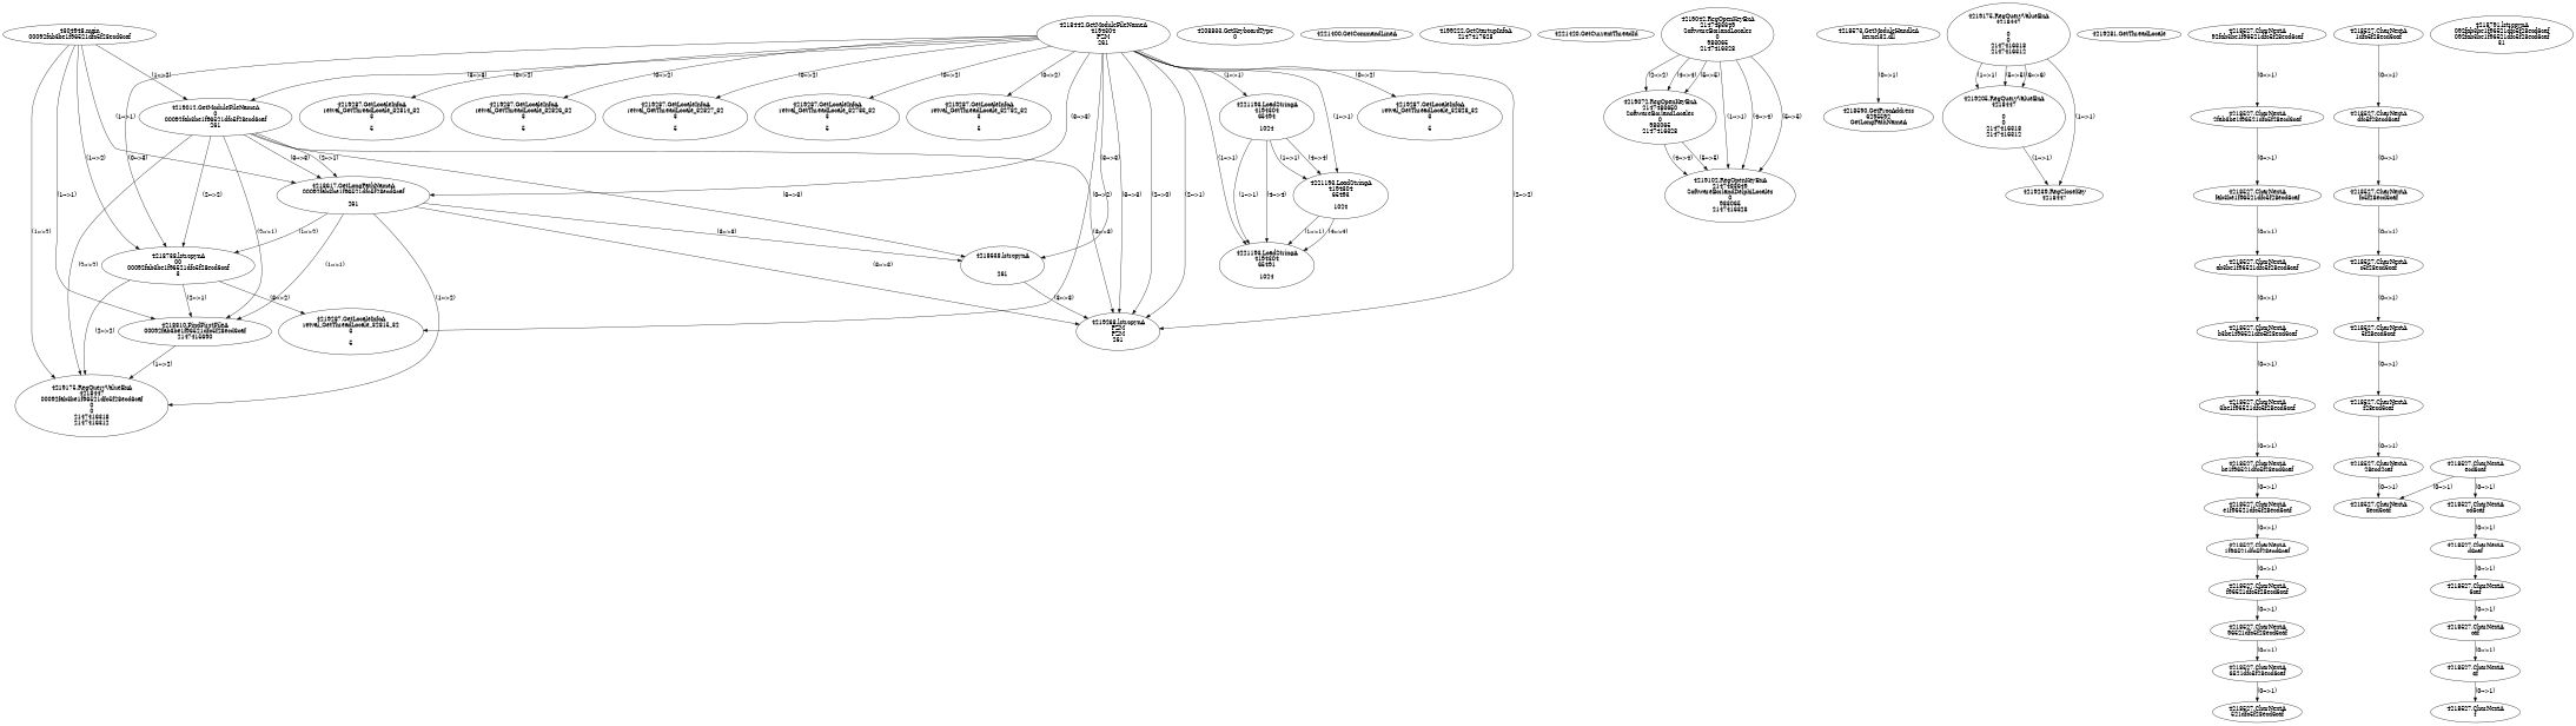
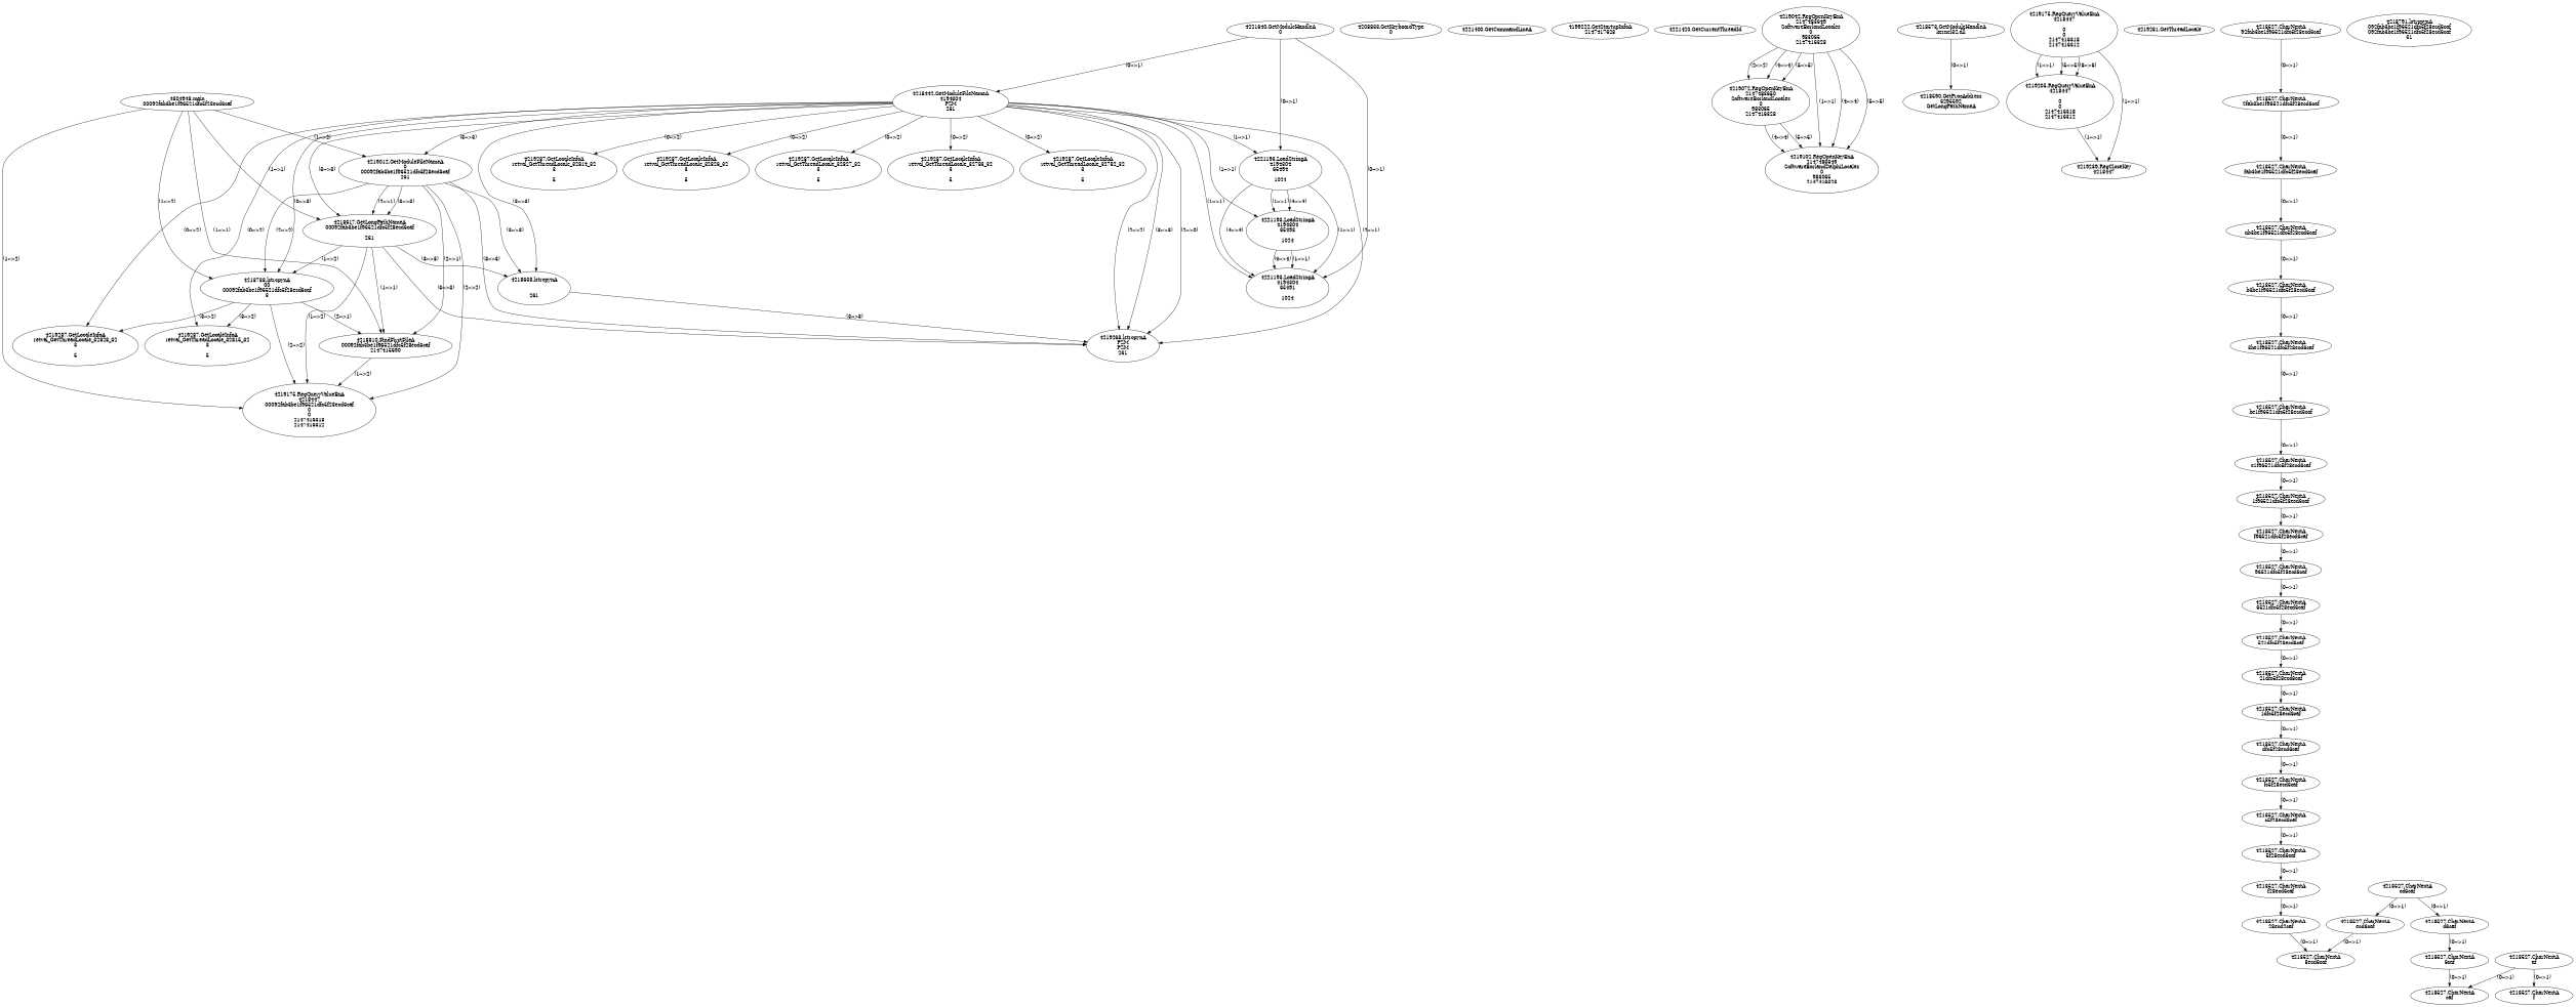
  digraph {
    n1 [label="4304948.main\n00092fab3be1f96521dfc5f28ecd6caf"]
    n2 [label="4219012.GetModuleFileNameA\n0\n00092fab3be1f96521dfc5f28ecd6caf\n261"]
    n3 [label="4218617.GetLongPathNameA\n00092fab3be1f96521dfc5f28ecd6caf\n\n261"]
    n4 [label="4218738.lstrcpynA\n00\n00092fab3be1f96521dfc5f28ecd6caf\n3"]
    n5 [label="4218810.FindFirstFileA\n00092fab3be1f96521dfc5f28ecd6caf\n2147415690"]
    n6 [label="4219175.RegQueryValueExA\n4218447\n00092fab3be1f96521dfc5f28ecd6caf\n0\n0\n2147416318\n2147416312"]
    n7 [label="4218638.lstrcpynA\n\n\n261"]
    n8 [label="4219268.lstrcpynA\nPZM\nPZM\n261"]
    n9 [label="4219287.GetLocaleInfoA\nretval_GetThreadLocale_32815_32\n3\n\n5"]
    n10 [label="4219287.GetLocaleInfoA\nretval_GetThreadLocale_32828_32\n3\n\n5"]
+   n11 [label="4221640.GetModuleHandleA\n0"]
    n12 [label="4218442.GetModuleFileNameA\n4194304\nPZM\n261"]
    n13 [label="4221193.LoadStringA\n4194304\n65494\n\n1024"]
    n14 [label="4221193.LoadStringA\n4194304\n65491\n\n1024"]
    n15 [label="4221193.LoadStringA\n4194304\n65493\n\n1024"]
    n16 [label="4219287.GetLocaleInfoA\nretval_GetThreadLocale_32814_32\n3\n\n5"]
    n17 [label="4219287.GetLocaleInfoA\nretval_GetThreadLocale_32826_32\n3\n\n5"]
    n18 [label="4219287.GetLocaleInfoA\nretval_GetThreadLocale_32827_32\n3\n\n5"]
    n19 [label="4219287.GetLocaleInfoA\nretval_GetThreadLocale_32783_32\n3\n\n5"]
    n20 [label="4219287.GetLocaleInfoA\nretval_GetThreadLocale_32782_32\n3\n\n5"]
    n21 [label="4208833.GetKeyboardType\n0"]
    n22 [label="4221400.GetCommandLineA\n"]
    n23 [label="4199222.GetStartupInfoA\n2147417628"]
    n24 [label="4221420.GetCurrentThreadId\n"]
    n25 [label="4219042.RegOpenKeyExA\n2147483649\nSoftware\Borland\Locales\n0\n983065\n2147416328"]
    n26 [label="4219072.RegOpenKeyExA\n2147483650\nSoftware\Borland\Locales\n0\n983065\n2147416328"]
    n27 [label="4219102.RegOpenKeyExA\n2147483649\nSoftware\Borland\Delphi\Locales\n0\n983065\n2147416328"]
    n28 [label="4218573.GetModuleHandleA\nkernel32.dll"]
    n29 [label="4218590.GetProcAddress\n6295592\nGetLongPathNameA"]
    n30 [label="4219175.RegQueryValueExA\n4218447\n\n0\n0\n2147416318\n2147416312"]
    n31 [label="4219205.RegQueryValueExA\n4218447\n\n0\n0\n2147416318\n2147416312"]
    n32 [label="4219239.RegCloseKey\n4218447"]
    n33 [label="4219281.GetThreadLocale\n"]
    n34 [label="4218527.CharNextA\n92fab3be1f96521dfc5f28ecd6caf"]
    n35 [label="4218527.CharNextA\n2fab3be1f96521dfc5f28ecd6caf"]
    n36 [label="4218527.CharNextA\nfab3be1f96521dfc5f28ecd6caf"]
    n37 [label="4218527.CharNextA\nab3be1f96521dfc5f28ecd6caf"]
    n38 [label="4218527.CharNextA\nb3be1f96521dfc5f28ecd6caf"]
    n39 [label="4218527.CharNextA\n3be1f96521dfc5f28ecd6caf"]
    n40 [label="4218527.CharNextA\nbe1f96521dfc5f28ecd6caf"]
    n41 [label="4218527.CharNextA\ne1f96521dfc5f28ecd6caf"]
    n42 [label="4218527.CharNextA\n1f96521dfc5f28ecd6caf"]
    n43 [label="4218527.CharNextA\nf96521dfc5f28ecd6caf"]
    n44 [label="4218527.CharNextA\n96521dfc5f28ecd6caf"]
    n45 [label="4218527.CharNextA\n6521dfc5f28ecd6caf"]
    n46 [label="4218527.CharNextA\n521dfc5f28ecd6caf"]
+   n47 [label="4218527.CharNextA\n21dfc5f28ecd6caf"]
    n48 [label="4218527.CharNextA\n1dfc5f28ecd6caf"]
    n49 [label="4218527.CharNextA\ndfc5f28ecd6caf"]
    n50 [label="4218527.CharNextA\nfc5f28ecd6caf"]
    n51 [label="4218527.CharNextA\nc5f28ecd6caf"]
    n52 [label="4218527.CharNextA\n5f28ecd6caf"]
    n53 [label="4218527.CharNextA\nf28ecd6caf"]
    n54 [label="4218527.CharNextA\n28ecd2caf"]
    n55 [label="4218527.CharNextA\n8ecd6caf"]
    n56 [label="4218527.CharNextA\necd6caf"]
    n57 [label="4218527.CharNextA\ncd6caf"]
    n58 [label="4218527.CharNextA\nd6caf"]
    n59 [label="4218527.CharNextA\n6caf"]
    n60 [label="4218527.CharNextA\ncaf"]
    n61 [label="4218527.CharNextA\naf"]
    n62 [label="4218527.CharNextA\nf"]
    n63 [label="4218791.lstrcpynA\n092fab3be1f96521dfc5f28ecd6caf\n092fab3be1f96521dfc5f28ecd6caf\n31"]
    n1 -> n2 [label="(1-->2)"]
    n1 -> n3 [label="(1-->1)"]
    n1 -> n4 [label="(1-->2)"]
    n1 -> n5 [label="(1-->1)"]
    n1 -> n6 [label="(1-->2)"]
    n2 -> n3 [label="(2-->1)"]
    n2 -> n3 [label="(3-->3)"]
    n2 -> n4 [label="(2-->2)"]
    n2 -> n5 [label="(2-->1)"]
    n2 -> n6 [label="(2-->2)"]
    n2 -> n7 [label="(3-->3)"]
    n2 -> n8 [label="(3-->3)"]
    n3 -> n4 [label="(1-->2)"]
    n3 -> n5 [label="(1-->1)"]
    n3 -> n6 [label="(1-->2)"]
    n3 -> n7 [label="(3-->3)"]
    n3 -> n8 [label="(3-->3)"]
    n4 -> n5 [label="(2-->1)"]
    n4 -> n6 [label="(2-->2)"]
    n4 -> n9 [label="(3-->2)"]
+   n4 -> n10 [label="(3-->2)"]
    n5 -> n6 [label="(1-->2)"]
    n7 -> n8 [label="(3-->3)"]
+   n11 -> n12 [label="(0-->1)"]
+   n11 -> n13 [label="(0-->1)"]
+   n11 -> n14 [label="(0-->1)"]
    n12 -> n2 [label="(3-->3)"]
    n12 -> n3 [label="(3-->3)"]
    n12 -> n4 [label="(0-->3)"]
    n12 -> n7 [label="(3-->3)"]
    n12 -> n8 [label="(2-->1)"]
    n12 -> n8 [label="(2-->2)"]
    n12 -> n8 [label="(3-->3)"]
    n12 -> n8 [label="(2-->0)"]
    n12 -> n9 [label="(0-->2)"]
    n12 -> n10 [label="(0-->2)"]
    n12 -> n13 [label="(1-->1)"]
    n12 -> n14 [label="(1-->1)"]
    n12 -> n15 [label="(1-->1)"]
    n12 -> n16 [label="(0-->2)"]
    n12 -> n17 [label="(0-->2)"]
    n12 -> n18 [label="(0-->2)"]
    n12 -> n19 [label="(0-->2)"]
    n12 -> n20 [label="(0-->2)"]
    n13 -> n14 [label="(1-->1)"]
    n13 -> n14 [label="(4-->4)"]
    n13 -> n15 [label="(1-->1)"]
    n13 -> n15 [label="(4-->4)"]
    n15 -> n14 [label="(1-->1)"]
    n15 -> n14 [label="(4-->4)"]
    n25 -> n26 [label="(2-->2)"]
    n25 -> n26 [label="(4-->4)"]
    n25 -> n26 [label="(5-->5)"]
    n25 -> n27 [label="(1-->1)"]
    n25 -> n27 [label="(4-->4)"]
    n25 -> n27 [label="(5-->5)"]
    n26 -> n27 [label="(4-->4)"]
    n26 -> n27 [label="(5-->5)"]
    n28 -> n29 [label="(0-->1)"]
    n30 -> n31 [label="(1-->1)"]
    n30 -> n31 [label="(5-->5)"]
    n30 -> n31 [label="(6-->6)"]
    n30 -> n32 [label="(1-->1)"]
    n31 -> n32 [label="(1-->1)"]
    n34 -> n35 [label="(0-->1)"]
    n35 -> n36 [label="(0-->1)"]
    n36 -> n37 [label="(0-->1)"]
    n37 -> n38 [label="(0-->1)"]
    n38 -> n39 [label="(0-->1)"]
    n39 -> n40 [label="(0-->1)"]
    n40 -> n41 [label="(0-->1)"]
    n41 -> n42 [label="(0-->1)"]
    n42 -> n43 [label="(0-->1)"]
    n43 -> n44 [label="(0-->1)"]
    n44 -> n45 [label="(0-->1)"]
    n45 -> n46 [label="(0-->1)"]
+   n46 -> n47 [label="(0-->1)"]
+   n47 -> n48 [label="(0-->1)"]
    n48 -> n49 [label="(0-->1)"]
    n49 -> n50 [label="(0-->1)"]
    n50 -> n51 [label="(0-->1)"]
    n51 -> n52 [label="(0-->1)"]
    n52 -> n53 [label="(0-->1)"]
    n53 -> n54 [label="(0-->1)"]
    n54 -> n55 [label="(0-->1)"]
    n56 -> n55 [label="(0-->1)"]
-   n56 -> n57 [label="(0-->1)"]
+   n57 -> n56 [label="(0-->1)"]
    n57 -> n58 [label="(0-->1)"]
    n58 -> n59 [label="(0-->1)"]
    n59 -> n60 [label="(0-->1)"]
-   n60 -> n61 [label="(0-->1)"]
+   n61 -> n60 [label="(0-->1)"]
    n61 -> n62 [label="(0-->1)"]
  }
